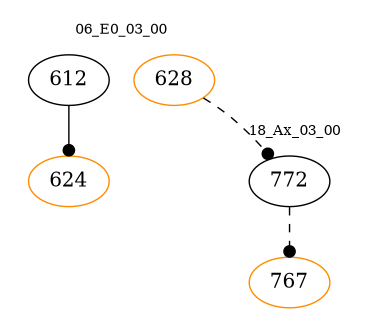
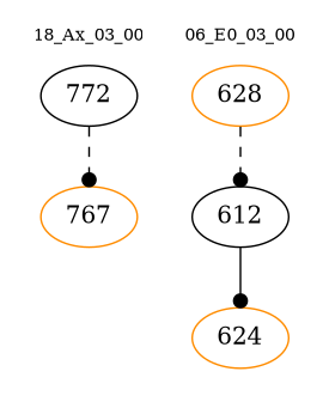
  digraph {
    node [color=darkorange]
    edge [arrowhead=dot color=black style=dashed]
    n1 [color=black label=772]
    n2 [label=767]
    n3 [label=628]
    n4 [color=black label=612]
    n5 [label=624]
    subgraph cluster_1 {
      color=white
      fontsize=10
      label="18_Ax_03_00"
      n1
      n2
    }
    subgraph cluster_2 {
      color=white
      fontsize=10
      label="06_E0_03_00"
      n3
      n4
      n5
    }
    n1 -> n2
-   n3 -> n1
+   n3 -> n4
    n4 -> n5 [style=solid]
  }
